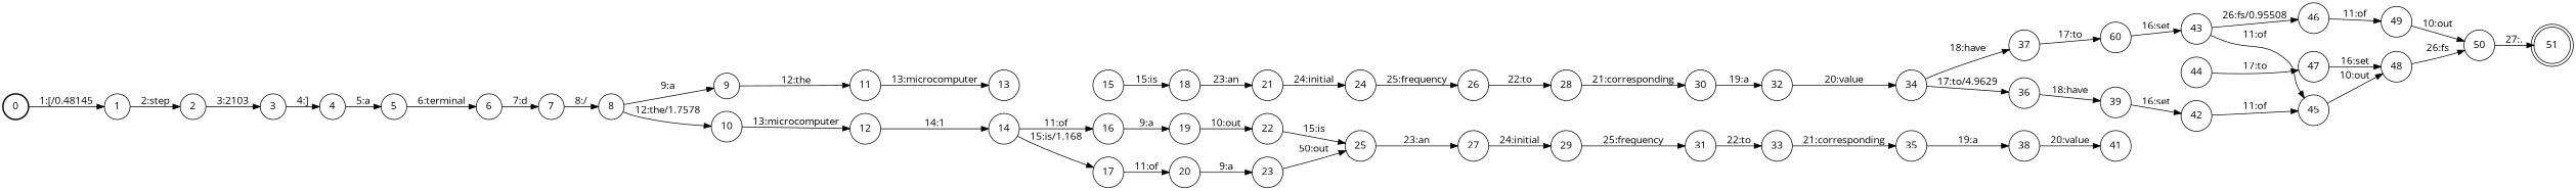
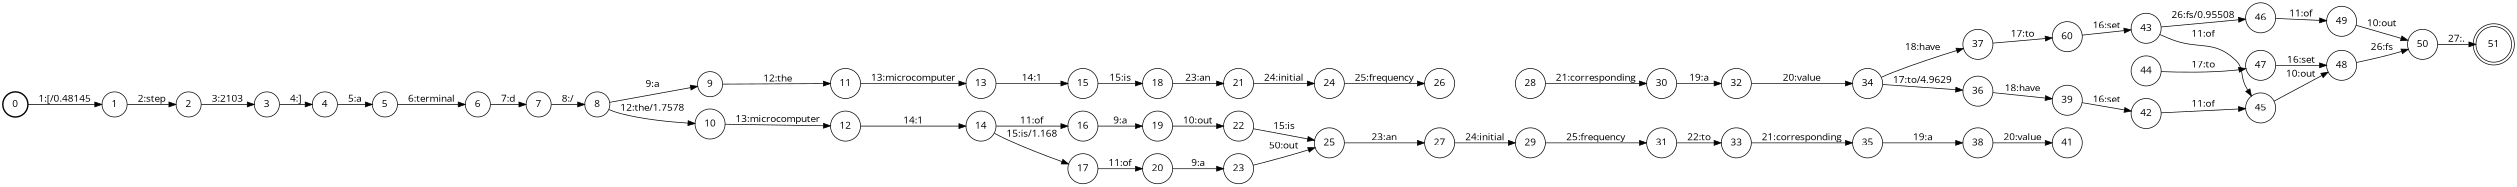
  digraph {
    fontname="Open Sans"
    nodesep=0.25
    rankdir=LR
    ranksep=0.4
    node [fontname="Open Sans" fontsize=14 shape=circle style=solid]
    edge [fontname="Open Sans" fontsize=14]
    n1 [label=0 style=bold]
    n2 [label=1]
    n3 [label=2]
    n4 [label=3]
    n5 [label=4]
    n6 [label=5]
    n7 [label=6]
    n8 [label=7]
    n9 [label=8]
    n10 [label=9]
    n11 [label=10]
    n12 [label=11]
    n13 [label=12]
    n14 [label=13]
    n15 [label=14]
    n16 [label=15]
    n17 [label=16]
    n18 [label=17]
    n19 [label=18]
    n20 [label=19]
    n21 [label=20]
    n22 [label=21]
    n23 [label=22]
    n24 [label=23]
    n25 [label=24]
    n26 [label=25]
    n27 [label=26]
    n28 [label=27]
    n29 [label=28]
    n30 [label=29]
    n31 [label=30]
    n32 [label=31]
    n33 [label=32]
    n34 [label=33]
    n35 [label=34]
    n36 [label=35]
    n37 [label=37]
    n38 [label=36]
    n39 [label=38]
    n40 [label=60]
    n41 [label=39]
    n42 [label=41]
    n43 [label=43]
    n44 [label=42]
    n45 [label=45]
    n46 [label=46]
    n47 [label=44]
    n48 [label=47]
    n49 [label=48]
    n50 [label=49]
    n51 [label=50]
    n52 [label=51 shape=doublecircle]
    n1 -> n2 [label="1:&#91;/0.48145"]
    n2 -> n3 [label="2:step"]
    n3 -> n4 [label="3:2103"]
    n4 -> n5 [label="4:&#93;"]
    n5 -> n6 [label="5:a"]
    n6 -> n7 [label="6:terminal"]
    n7 -> n8 [label="7:d"]
    n8 -> n9 [label="8:/"]
    n9 -> n10 [label="9:a"]
    n9 -> n11 [label="12:the/1.7578"]
    n10 -> n12 [label="12:the"]
    n11 -> n13 [label="13:microcomputer"]
    n12 -> n14 [label="13:microcomputer"]
    n13 -> n15 [label="14:1"]
+   n14 -> n16 [label="14:1"]
    n15 -> n17 [label="11:of"]
    n15 -> n18 [label="15:is/1.168"]
    n16 -> n19 [label="15:is"]
    n17 -> n20 [label="9:a"]
    n18 -> n21 [label="11:of"]
    n19 -> n22 [label="23:an"]
    n20 -> n23 [label="10:out"]
    n21 -> n24 [label="9:a"]
    n22 -> n25 [label="24:initial"]
    n23 -> n26 [label="15:is"]
    n24 -> n26 [label="50:out"]
    n25 -> n27 [label="25:frequency"]
    n26 -> n28 [label="23:an"]
-   n27 -> n29 [label="22:to"]
    n28 -> n30 [label="24:initial"]
    n29 -> n31 [label="21:corresponding"]
    n30 -> n32 [label="25:frequency"]
    n31 -> n33 [label="19:a"]
    n32 -> n34 [label="22:to"]
    n33 -> n35 [label="20:value"]
    n34 -> n36 [label="21:corresponding"]
    n35 -> n37 [label="18:have"]
    n35 -> n38 [label="17:to/4.9629"]
    n36 -> n39 [label="19:a"]
    n37 -> n40 [label="17:to"]
    n38 -> n41 [label="18:have"]
    n39 -> n42 [label="20:value"]
    n40 -> n43 [label="16:set"]
    n41 -> n44 [label="16:set"]
    n43 -> n45 [label="11:of"]
    n43 -> n46 [label="26:fs/0.95508"]
    n44 -> n45 [label="11:of"]
    n45 -> n49 [label="10:out"]
    n46 -> n50 [label="11:of"]
    n47 -> n48 [label="17:to"]
    n48 -> n49 [label="16:set"]
    n49 -> n51 [label="26:fs"]
    n50 -> n51 [label="10:out"]
    n51 -> n52 [label="27:."]
  }
